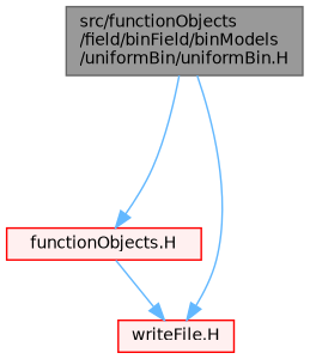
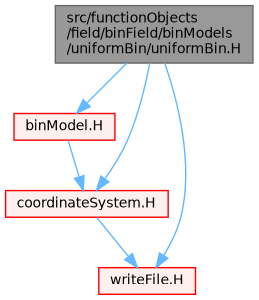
  digraph {
    node [color=red fillcolor="#FFF0F0" fontname=Helvetica fontsize=10 shape=box style=filled]
    edge [color=steelblue1 fontname=Helvetica fontsize=10 labelfontname=Helvetica labelfontsize=10 style=solid]
    n1 [color=gray40 fillcolor=grey60 fontcolor=black height=0.2 label="src/functionObjects\l/field/binField/binModels\l/uniformBin/uniformBin.H" width=0.4]
-   n3 [height=0.2 label="functionObjects.H" width=0.4]
+   n2 [height=0.2 label="binModel.H" width=0.4]
+   n3 [height=0.2 label="coordinateSystem.H" width=0.4]
    n4 [height=0.2 label="writeFile.H" width=0.4]
+   n1 -> n2
    n1 -> n3
    n1 -> n4
+   n2 -> n3
    n3 -> n4
  }
